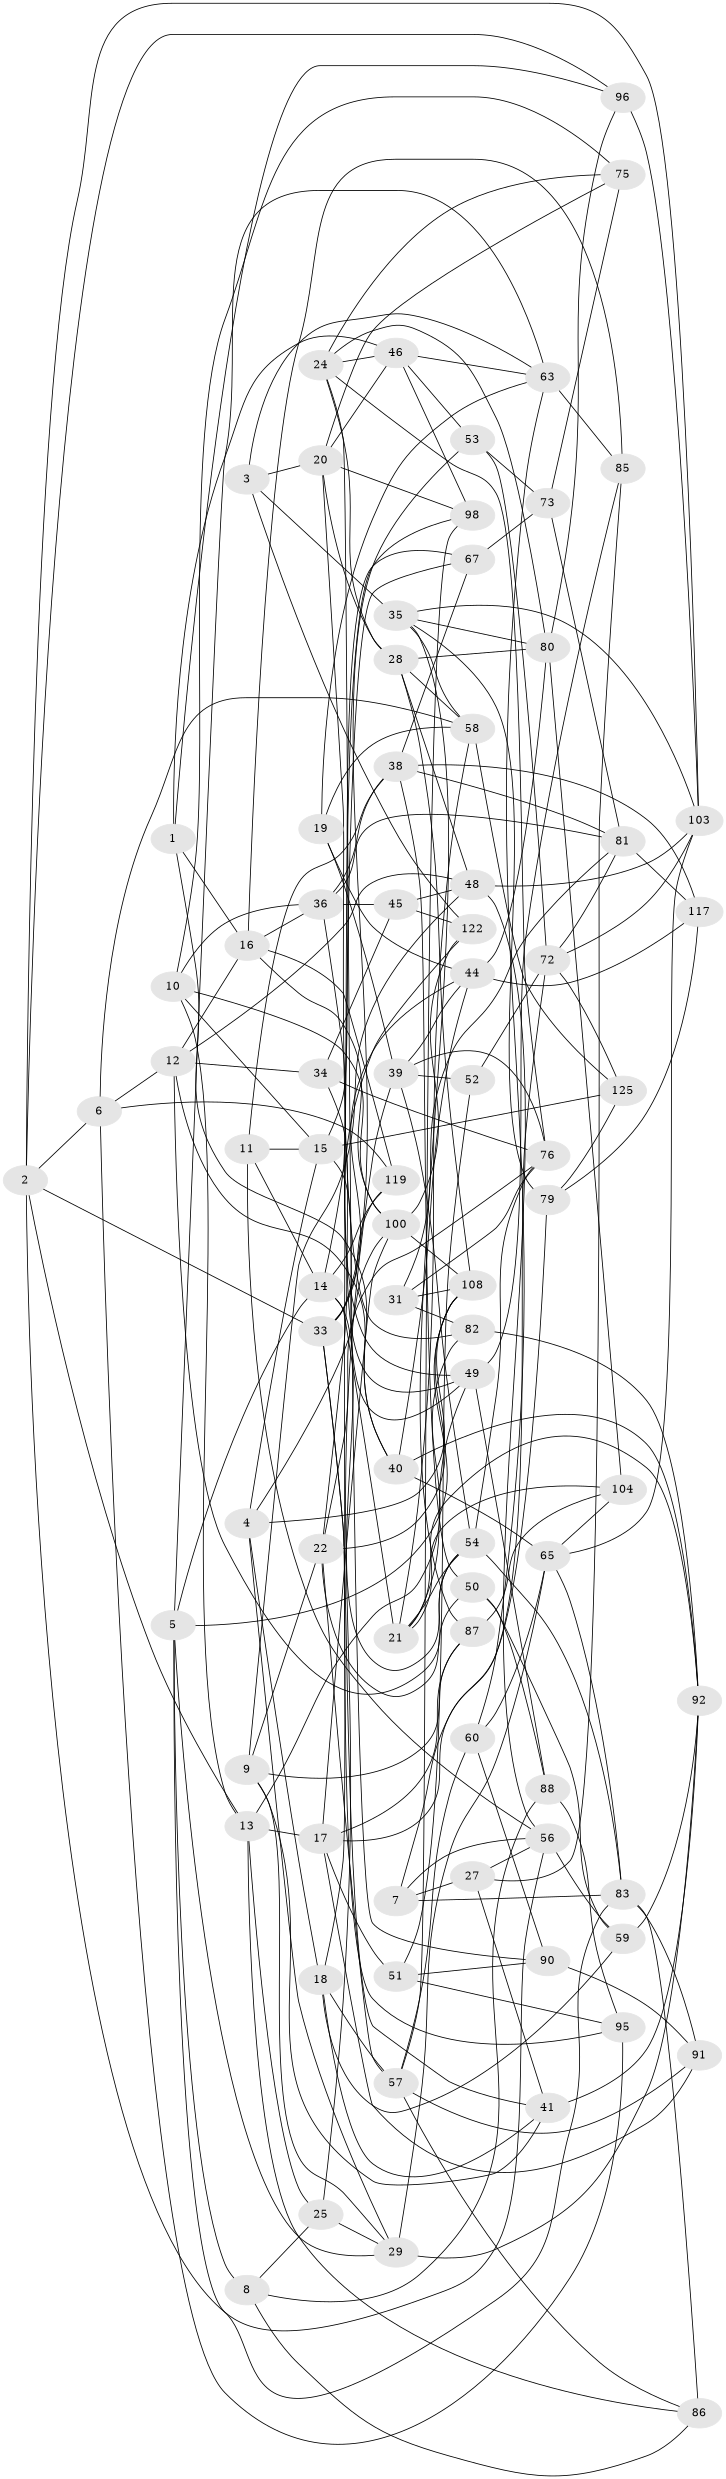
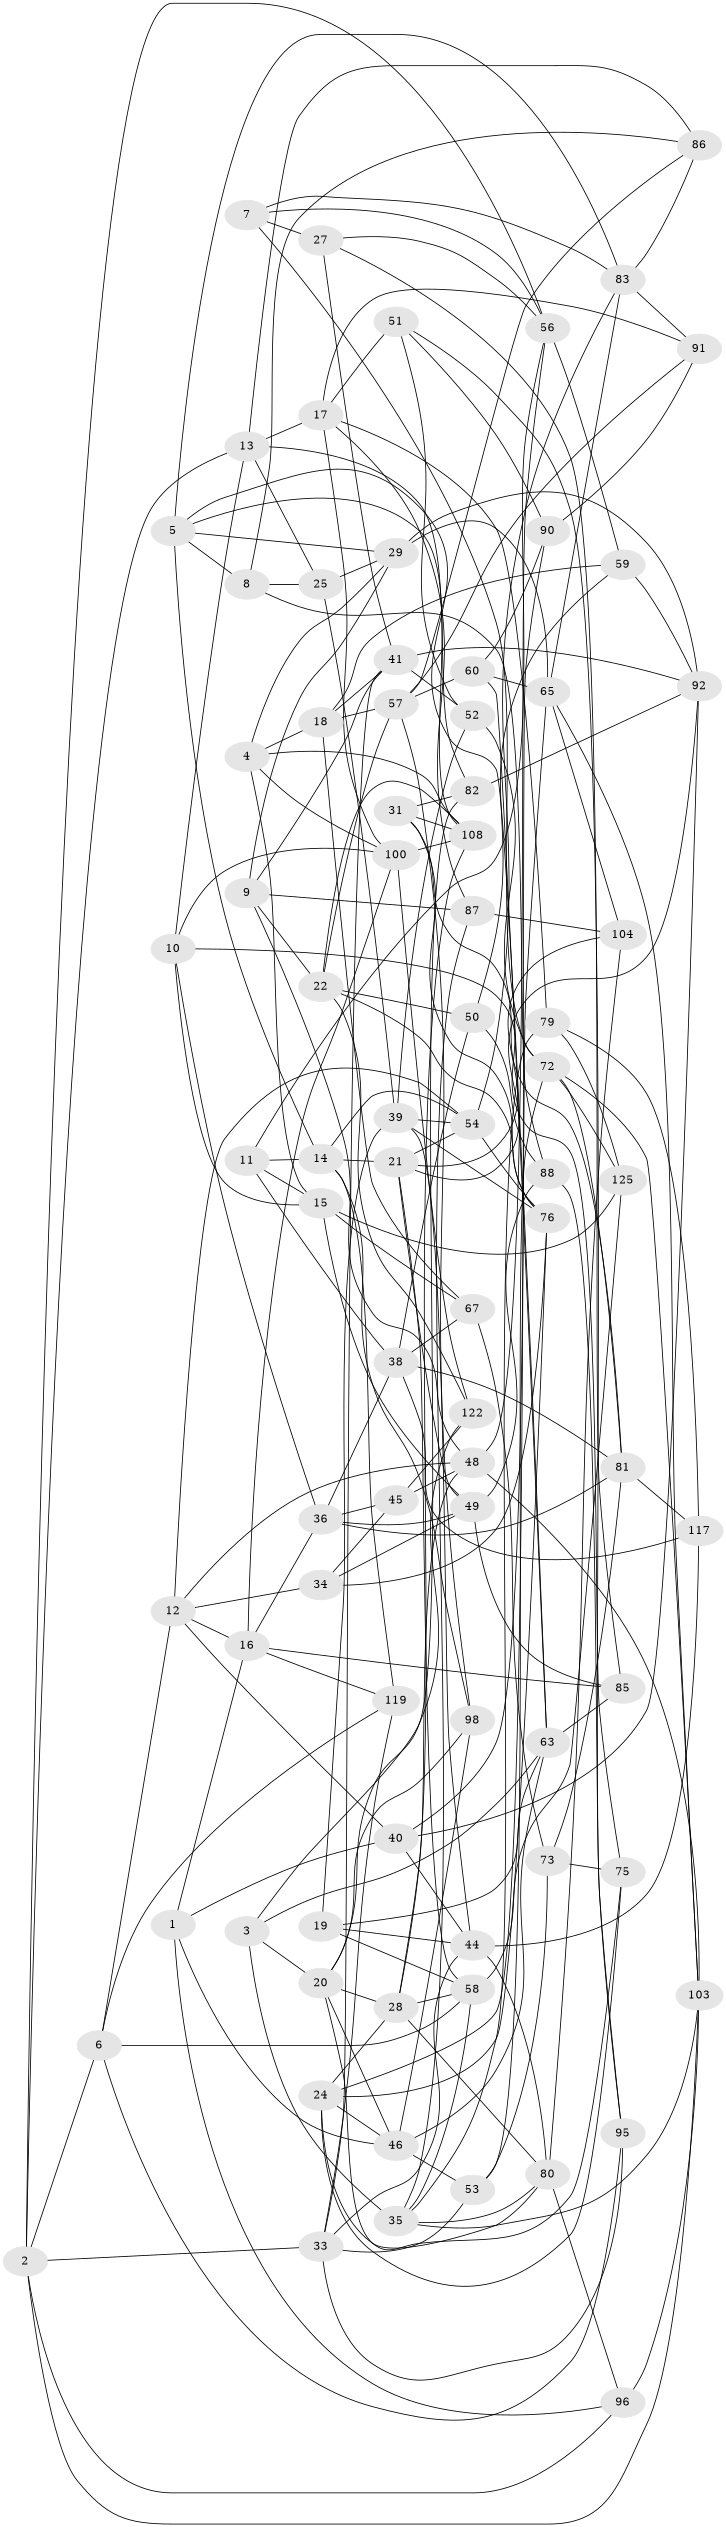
  graph {
    rankdir=LR
    node [color=gray90 style=filled]
    16 [super="+120"]
    100 [super="+105"]
    36 [super="+114"]
    119
    85
    1
    40 [super="+97"]
    46 [super="+123"]
    96
    44 [super="+124"]
    92 [super="+101"]
    65 [super="+89"]
    63 [super="+70"]
    98
    53
    103 [super="+106"]
    2 [super="+30"]
    6 [super="+71"]
    13 [super="+43"]
    33 [super="+78"]
    56 [super="+62"]
    12 [super="+42"]
    58 [super="+84"]
    95
    25
    86
    17 [super="+23"]
    82
    41 [super="+55"]
    59
    20 [super="+66"]
    75
    28 [super="+102"]
    3
    35 [super="+94"]
    122
    87
    79
    80 [super="+113"]
    4 [super="+37"]
    15 [super="+110"]
    18 [super="+99"]
    29 [super="+61"]
    108 [super="+116"]
    49 [super="+112"]
    67
    125
    57 [super="+68"]
    5 [super="+107"]
    8
    14 [super="+47"]
    83 [super="+111"]
    88
    54 [super="+118"]
    21 [super="+74"]
    91
    48 [super="+64"]
    34
    38 [super="+115"]
    81 [super="+121"]
    45
    7
    27
    72 [super="+77"]
    39 [super="+109"]
    9 [super="+32"]
    22 [super="+69"]
    50
    76 [super="+93"]
    52
    104
    10
    11
    117
    51
    73
    90
    60
    19
    24 [super="+26"]
    31
    16 -- 100
    16 -- 36
    16 -- 119
    16 -- 85
    100 -- 122
    100 -- 108
    36 -- 49
    36 -- 38
    36 -- 81
    36 -- 45
    1 -- 16
    1 -- 40
    1 -- 46
    1 -- 96
    40 -- 44
    40 -- 92
    40 -- 65
    46 -- 63
    46 -- 98
    46 -- 53
    96 -- 103
    44 -- 80
    44 -- 117
    65 -- 103
    65 -- 83
    65 -- 104
    63 -- 85
    53 -- 72
    53 -- 73
    2 -- 96
    2 -- 103
    2 -- 6
    2 -- 13
    2 -- 33
    2 -- 56
    6 -- 119
    6 -- 12
    6 -- 58
    6 -- 95
    13 -- 25
    13 -- 86
    13 -- 17
    13 -- 82
    33 -- 119
    33 -- 44
    33 -- 53
    33 -- 95
    33 -- 41
    56 -- 59
    12 -- 16
    12 -- 40
    12 -- 54
    12 -- 48
    12 -- 34
    58 -- 125
    25 -- 29
    25 -- 39
    17 -- 100
    17 -- 87
    17 -- 79
    17 -- 91
    17 -- 51
    82 -- 92
    41 -- 92
+   41 -- 52
    59 -- 92
    20 -- 46
    20 -- 98
    20 -- 82
    20 -- 75
    20 -- 28
    28 -- 58
    28 -- 80
    28 -- 108
    28 -- 48
    3 -- 63
    3 -- 20
    3 -- 35
    3 -- 122
    35 -- 103
    35 -- 58
    35 -- 87
    35 -- 79
    35 -- 80
    87 -- 104
    79 -- 125
    79 -- 117
    80 -- 96
    80 -- 104
    4 -- 100
    4 -- 15
    4 -- 18 [weight=2]
    4 -- 29
    4 -- 108
    15 -- 49
    15 -- 67
    15 -- 125
    18 -- 41
    18 -- 59
    18 -- 67
    18 -- 57
    29 -- 92
    29 -- 65
    49 -- 85
    49 -- 88
    67 -- 73
    57 -- 98
    57 -- 86
    57 -- 91
    57 -- 60
    5 -- 63
    5 -- 29
    5 -- 108
    5 -- 8
    5 -- 14
    5 -- 83
    8 -- 25
    8 -- 86
    8 -- 88
    14 -- 119
    14 -- 98
    14 -- 54
    14 -- 21
    83 -- 86
    83 -- 91
    88 -- 95
    54 -- 83
    54 -- 76
    21 -- 92
    21 -- 58
    21 -- 49
    21 -- 54
    21 -- 104
    48 -- 103
    48 -- 56
    34 -- 49
    34 -- 45
    34 -- 76
    38 -- 67
    38 -- 81
    38 -- 50
    38 -- 117
    81 -- 117
    45 -- 122
    45 -- 48
    7 -- 56
    7 -- 83
    7 -- 27
    7 -- 72
    27 -- 85
    27 -- 56
    27 -- 41
    72 -- 103
    72 -- 125
    72 -- 81
    39 -- 44
    39 -- 54
    39 -- 76
    39 -- 52
    9 -- 41
    9 -- 87
    9 -- 29
    9 -- 48
    9 -- 22
    22 -- 122
    22 -- 108
    22 -- 57
    22 -- 50
    22 -- 76
    50 -- 59
    50 -- 88
    52 -- 72
    10 -- 100
    10 -- 36
    10 -- 13
    10 -- 75
    10 -- 15
    11 -- 56
    11 -- 15
    11 -- 14
    11 -- 38
    51 -- 95
    51 -- 52
    51 -- 90
    73 -- 75
    73 -- 81
    90 -- 91
    60 -- 65
    60 -- 63
    60 -- 90
    19 -- 44
    19 -- 63
    19 -- 58
    19 -- 39
    24 -- 46
    24 -- 75
    24 -- 28
    24 -- 80
    24 -- 76
    24 -- 90
    31 -- 82
    31 -- 108
    31 -- 81
    31 -- 76
  }
